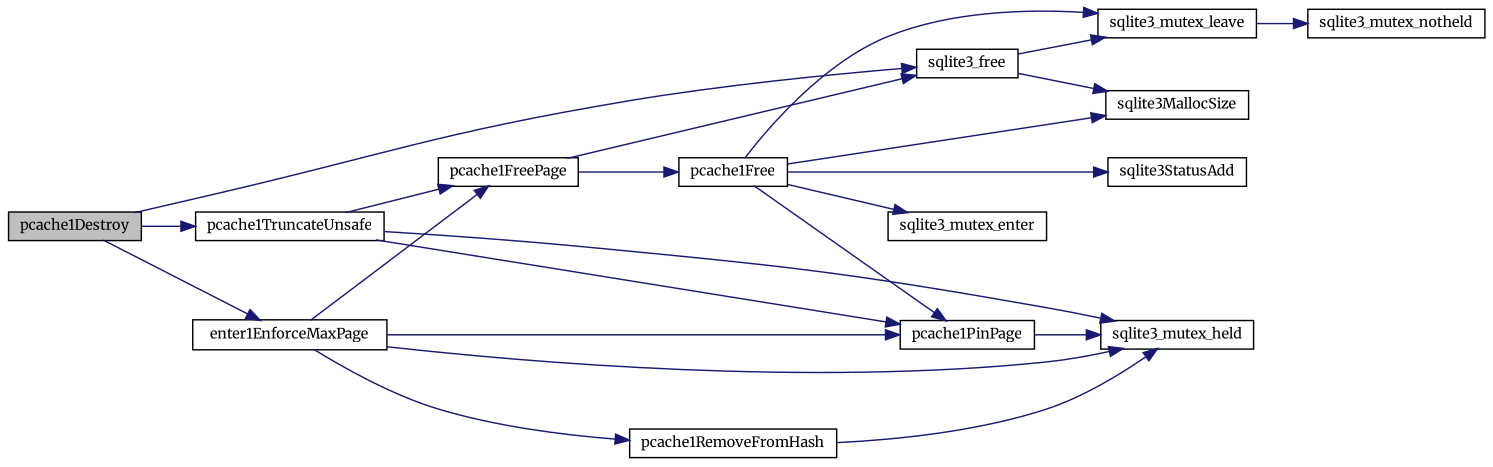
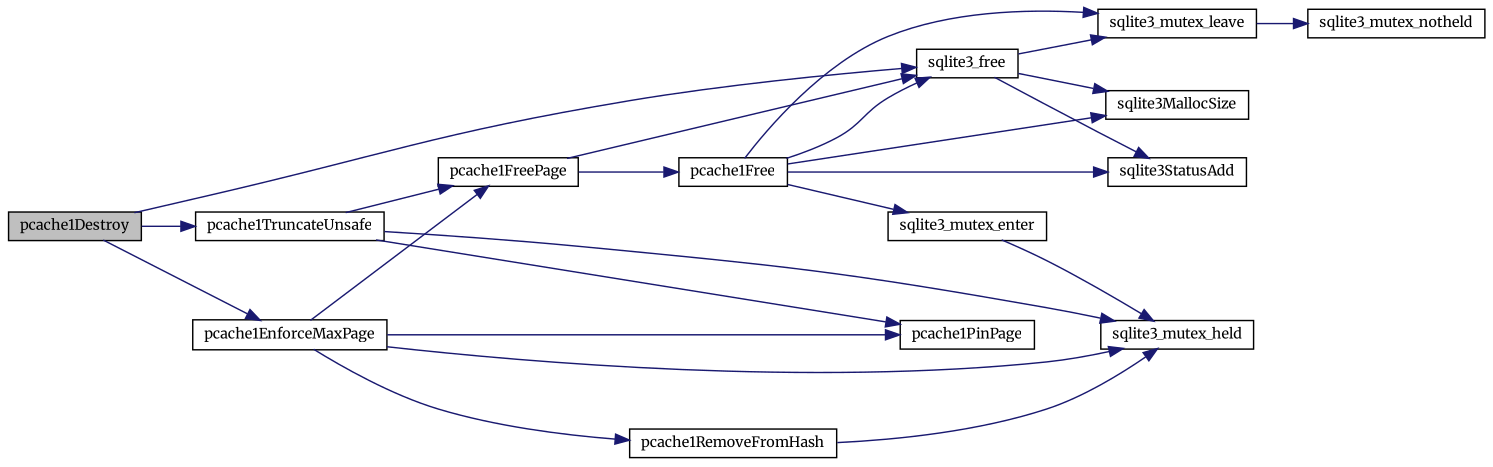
  digraph {
    fontname=Merriweather
    rankdir=LR
    node [color=black fillcolor=white fontname=Merriweather fontsize=10 shape=record style=filled]
    edge [color=midnightblue fontname=Merriweather fontsize=10 labelfontname=FreeSans labelfontsize=10 style=solid]
    n1 [fillcolor=grey75 fontcolor=black height=0.2 label=pcache1Destroy width=0.4]
    n2 [height=0.2 label=pcache1TruncateUnsafe width=0.4]
    n3 [height=0.2 label=sqlite3_free width=0.4]
-   n4 [height=0.2 label=enter1EnforceMaxPage width=0.4]
+   n4 [height=0.2 label=pcache1EnforceMaxPage width=0.4]
    n5 [height=0.2 label=sqlite3_mutex_held width=0.4]
    n6 [height=0.2 label=pcache1PinPage width=0.4]
    n7 [height=0.2 label=pcache1FreePage width=0.4]
    n8 [height=0.2 label=sqlite3StatusAdd width=0.4]
    n9 [height=0.2 label=sqlite3_mutex_leave width=0.4]
    n10 [height=0.2 label=sqlite3MallocSize width=0.4]
    n11 [height=0.2 label=pcache1RemoveFromHash width=0.4]
    n12 [height=0.2 label=pcache1Free width=0.4]
    n13 [height=0.2 label=sqlite3_mutex_enter width=0.4]
    n14 [height=0.2 label=sqlite3_mutex_notheld width=0.4]
    n1 -> n2
    n1 -> n3
    n1 -> n4
    n2 -> n5
    n2 -> n6
    n2 -> n7
+   n3 -> n8
    n3 -> n9
    n3 -> n10
    n4 -> n5
    n4 -> n6
    n4 -> n7
    n4 -> n11
-   n6 -> n5
+   n13 -> n5
    n7 -> n3
    n7 -> n12
    n9 -> n14
    n11 -> n5
-   n12 -> n6
+   n12 -> n3
    n12 -> n8
    n12 -> n9
    n12 -> n10
    n12 -> n13
  }
